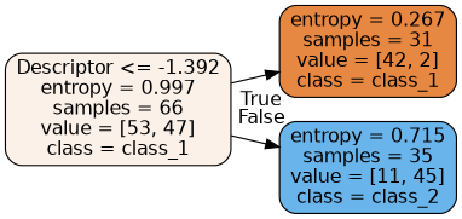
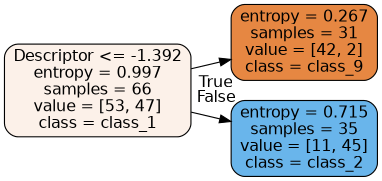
  digraph {
    rankdir=LR
    fontname="DejaVu Sans"
    node [color=black fontname="DejaVu Sans" shape=box style="filled, rounded"]
    edge [fontname="DejaVu Sans" labeldistance=2.5]
    n1 [fillcolor="#fcf1e9" label="Descriptor <= -1.392\nentropy = 0.997\nsamples = 66\nvalue = [53, 47]\nclass = class_1"]
-   n2 [fillcolor="#e68742" label="entropy = 0.267\nsamples = 31\nvalue = [42, 2]\nclass = class_1"]
+   n2 [fillcolor="#e68742" label="entropy = 0.267\nsamples = 31\nvalue = [42, 2]\nclass = class_9"]
    n3 [fillcolor="#69b5eb" label="entropy = 0.715\nsamples = 35\nvalue = [11, 45]\nclass = class_2"]
    n1 -> n2 [headlabel=True labelangle=45]
    n1 -> n3 [headlabel=False labelangle=-45]
  }
